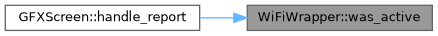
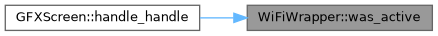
  digraph {
    rankdir=RL
    node [fontname=Helvetica fontsize=10 shape=box style=filled]
    n1 [color=gray40 fillcolor=grey60 fontcolor=black height=0.2 label="WiFiWrapper::was_active" width=0.4]
-   n2 [color=grey40 fillcolor=white height=0.2 label="GFXScreen::handle_report" width=0.4]
+   n2 [color=grey40 fillcolor=white height=0.2 label="GFXScreen::handle_handle" width=0.4]
    n1 -> n2 [color=steelblue1 dir=back fontname=Helvetica fontsize=10 labelfontname=Helvetica labelfontsize=10 style=solid]
  }
